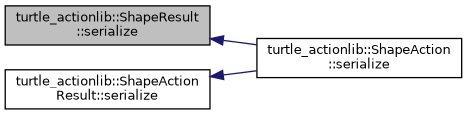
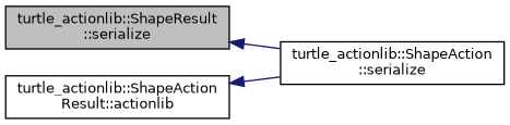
  digraph {
    rankdir=LR
    node [color=black fillcolor=white fontname=Helvetica fontsize=10 shape=record style=filled]
    edge [color=midnightblue dir=back fontname=Helvetica fontsize=10 labelfontname=Helvetica labelfontsize=10 style=solid]
    n1 [fillcolor=grey75 fontcolor=black height=0.2 label="turtle_actionlib::ShapeResult\l::serialize" width=0.4]
    n2 [height=0.2 label="turtle_actionlib::ShapeAction\l::serialize" width=0.4]
-   n3 [height=0.2 label="turtle_actionlib::ShapeAction\lResult::serialize" width=0.4]
+   n3 [height=0.2 label="turtle_actionlib::ShapeAction\lResult::actionlib" width=0.4]
    n1 -> n2
    n3 -> n2
  }
